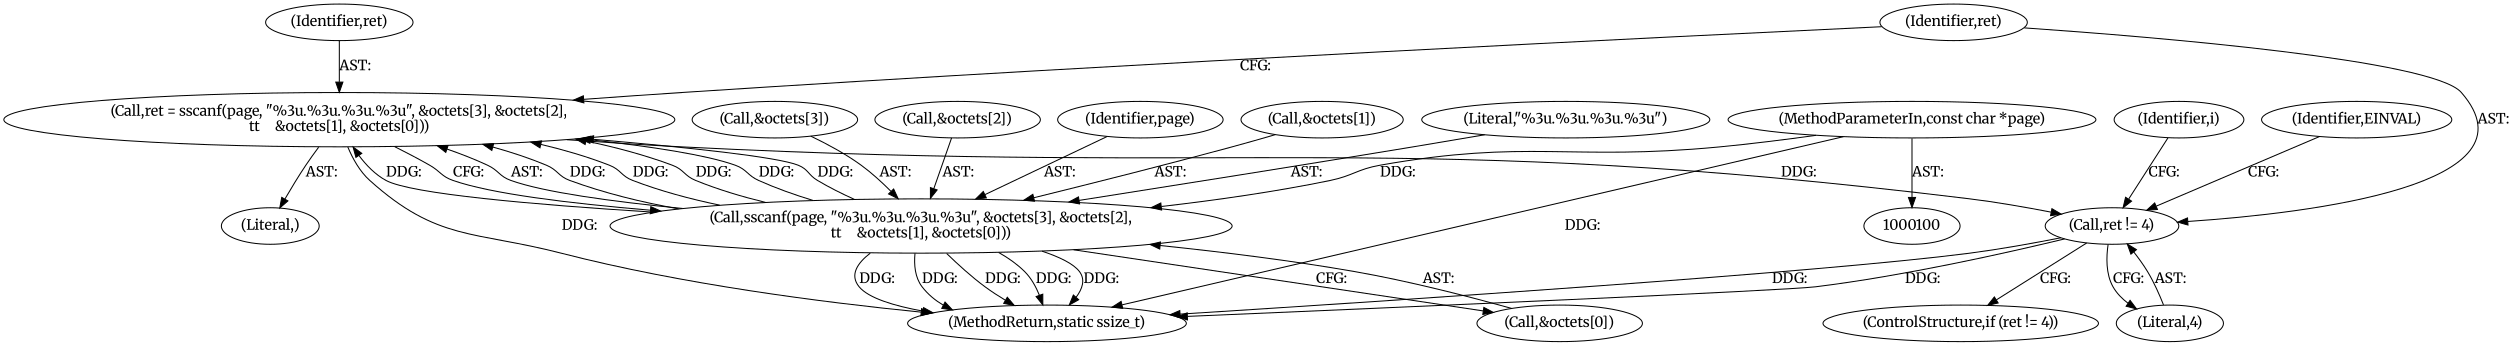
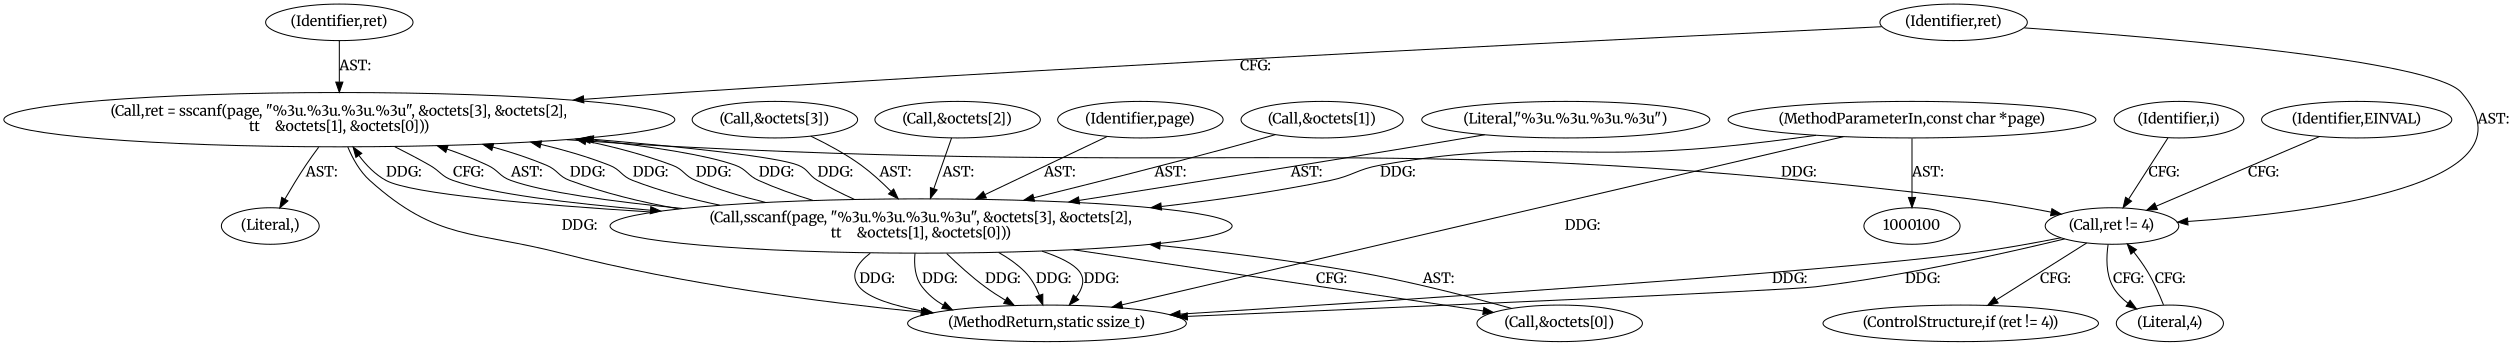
  digraph {
    fontname=Merriweather
    node [fontname=Merriweather]
    edge [fontname=Merriweather]
    n1 [label="(Call,ret = sscanf(page, \"%3u.%3u.%3u.%3u\", &octets[3], &octets[2],\n\t\t     &octets[1], &octets[0]))"]
    n2 [label="(Call,sscanf(page, \"%3u.%3u.%3u.%3u\", &octets[3], &octets[2],\n\t\t     &octets[1], &octets[0]))"]
    n3 [label="(Call,ret != 4)"]
    n4 [label="(Literal,)"]
    n5 [label="(MethodReturn,static ssize_t)"]
    n6 [label="(Call,&octets[0])"]
    n7 [label="(Literal,4)"]
    n8 [label="(ControlStructure,if (ret != 4))"]
    n9 [label="(MethodParameterIn,const char *page)"]
    1000100
    n11 [label="(Call,&octets[3])"]
    n12 [label="(Call,&octets[2])"]
    n13 [label="(Identifier,ret)"]
    n14 [label="(Identifier,page)"]
    n15 [label="(Identifier,ret)"]
    n16 [label="(Identifier,i)"]
    n17 [label="(Call,&octets[1])"]
    n18 [label="(Literal,\"%3u.%3u.%3u.%3u\")"]
    n19 [label="(Identifier,EINVAL)"]
    n1 -> n2 [label="CFG: "]
    n1 -> n3 [label="DDG: "]
    n1 -> n4 [label="AST: "]
    n1 -> n5 [label="DDG: "]
    n2 -> n1 [label="AST: "]
    n2 -> n1 [label="DDG: "]
    n2 -> n1 [label="DDG: "]
    n2 -> n1 [label="DDG: "]
    n2 -> n1 [label="DDG: "]
    n2 -> n1 [label="DDG: "]
    n2 -> n1 [label="DDG: "]
    n2 -> n5 [label="DDG: "]
    n2 -> n5 [label="DDG: "]
    n2 -> n5 [label="DDG: "]
    n2 -> n5 [label="DDG: "]
    n2 -> n5 [label="DDG: "]
    n2 -> n6 [label="CFG: "]
    n3 -> n5 [label="DDG: "]
    n3 -> n5 [label="DDG: "]
    n3 -> n7 [label="CFG: "]
    n3 -> n8 [label="CFG: "]
    n6 -> n2 [label="AST: "]
-   n7 -> n3 [label="AST: "]
+   n7 -> n3 [label="CFG: "]
    n9 -> n2 [label="DDG: "]
    n9 -> n5 [label="DDG: "]
    n9 -> 1000100 [label="AST: "]
    n11 -> n2 [label="AST: "]
    n12 -> n2 [label="AST: "]
    n13 -> n1 [label="AST: "]
    n14 -> n2 [label="AST: "]
    n15 -> n1 [label="CFG: "]
    n15 -> n3 [label="AST: "]
    n16 -> n3 [label="CFG: "]
    n17 -> n2 [label="AST: "]
    n18 -> n2 [label="AST: "]
    n19 -> n3 [label="CFG: "]
  }
